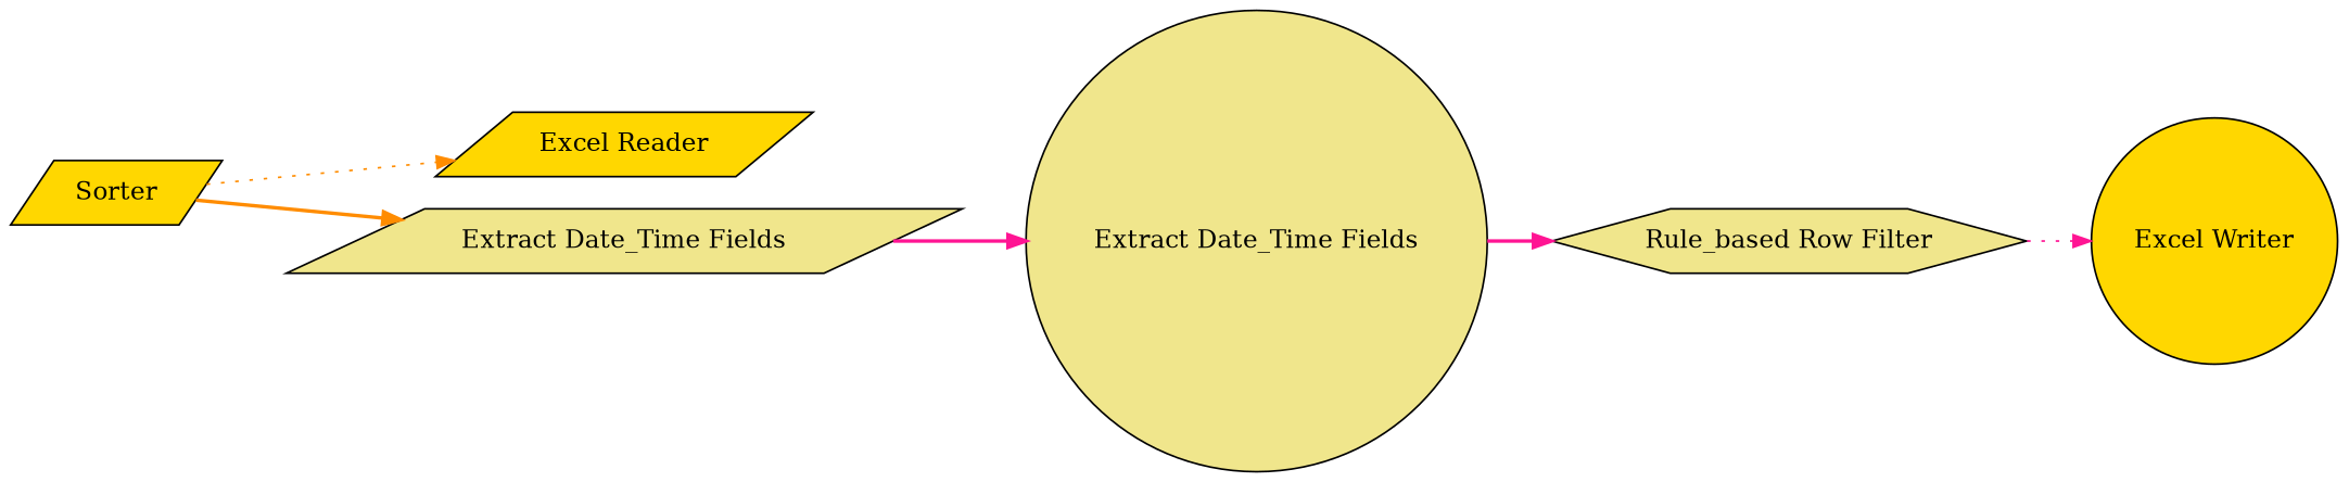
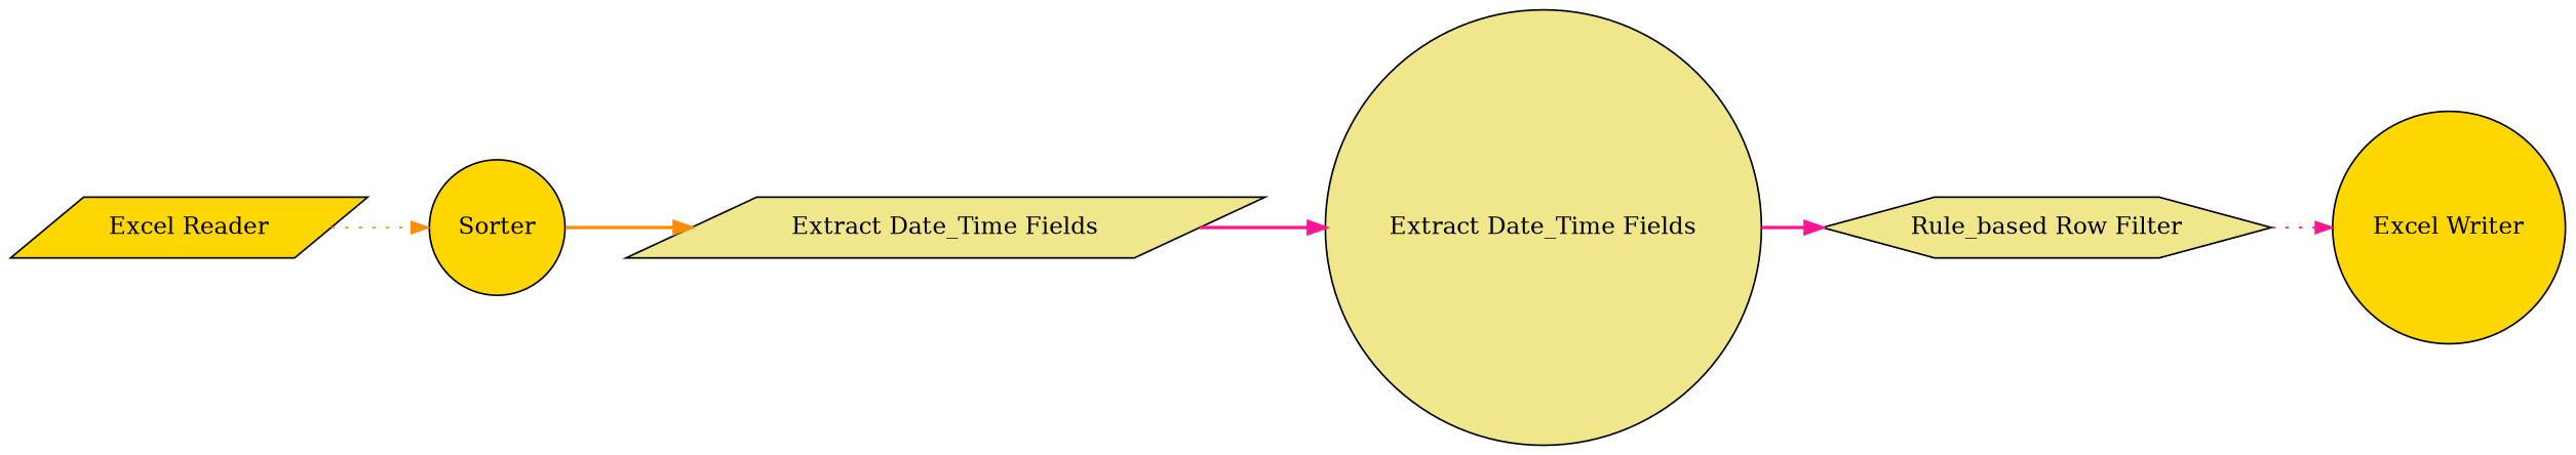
  digraph {
    rankdir=LR
    node [fillcolor=gold shape=circle style=filled]
    edge [color=deeppink style=bold]
    n1 [label="Excel Reader" shape=parallelogram]
-   n2 [label=Sorter shape=parallelogram]
+   n2 [label=Sorter]
    n3 [fillcolor=khaki label="Extract Date_Time Fields" shape=parallelogram]
    n4 [fillcolor=khaki label="Extract Date_Time Fields"]
    n5 [fillcolor=khaki label="Rule_based Row Filter" shape=hexagon]
    n6 [label="Excel Writer"]
-   n2 -> n1 [color=darkorange style=dotted]
+   n1 -> n2 [color=darkorange style=dotted]
    n2 -> n3 [color=darkorange]
    n3 -> n4
    n4 -> n5
    n5 -> n6 [style=dotted]
  }
